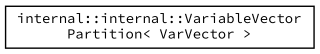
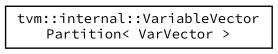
  digraph {
    rankdir=LR
    fontname="Source Code Pro"
-   n1 [color=black fillcolor=white fontname="Source Code Pro" fontsize=10 height=0.2 label="internal::internal::VariableVector\lPartition\< VarVector \>" shape=record style=filled width=0.4]
+   n1 [color=black fillcolor=white fontname="Source Code Pro" fontsize=10 height=0.2 label="tvm::internal::VariableVector\lPartition\< VarVector \>" shape=record style=filled width=0.4]
  }
